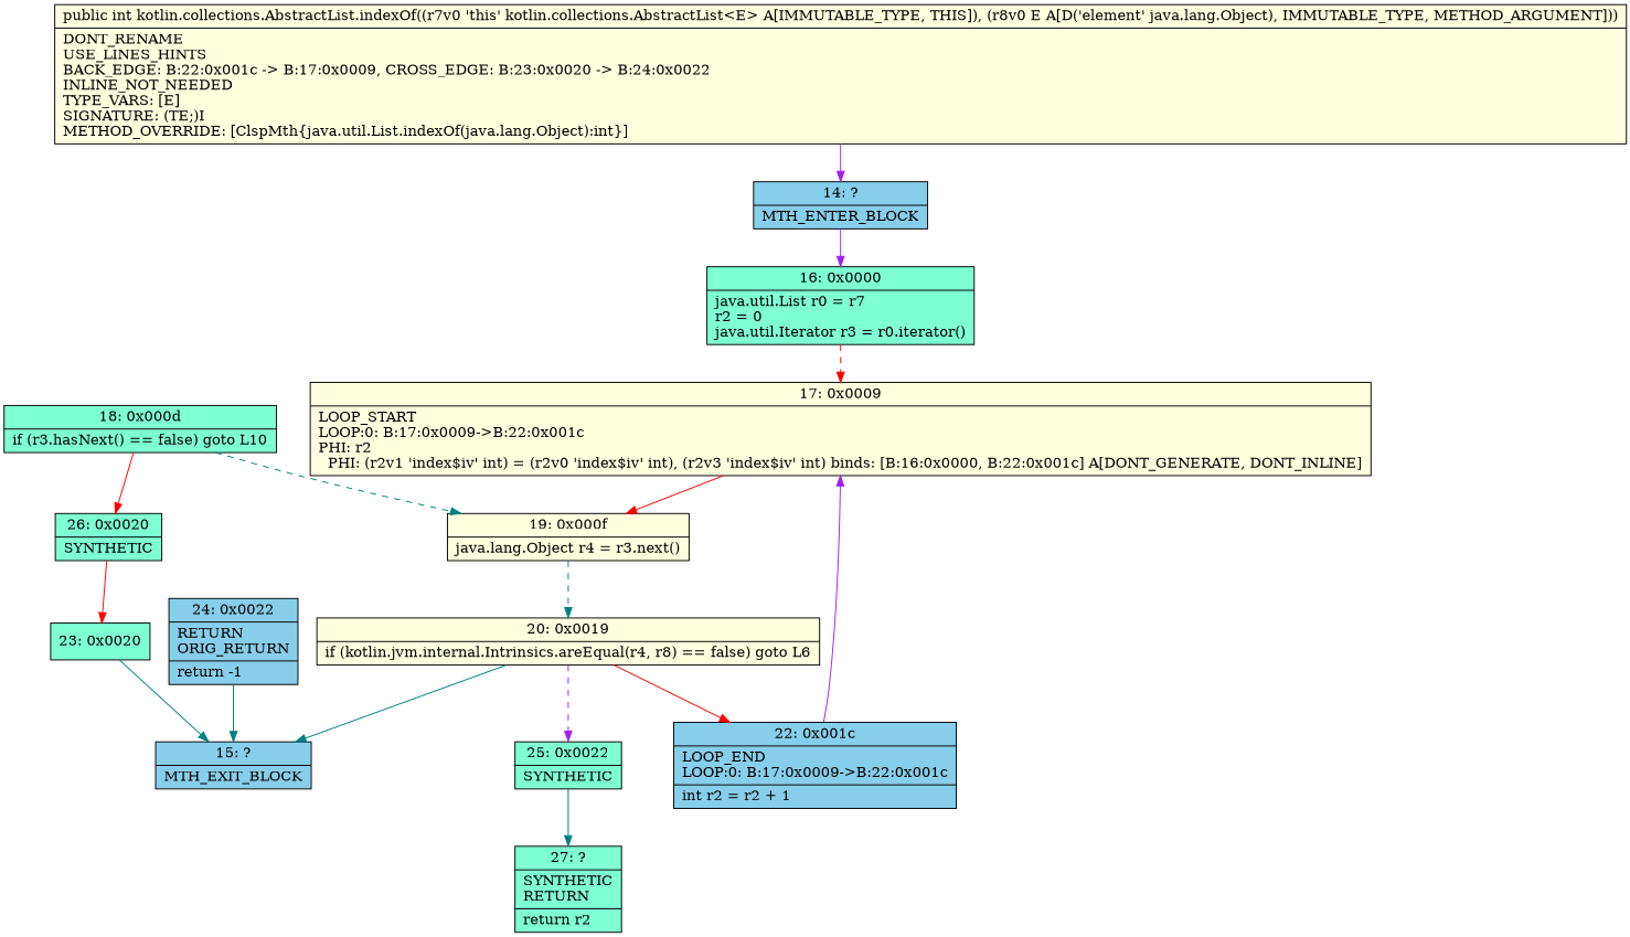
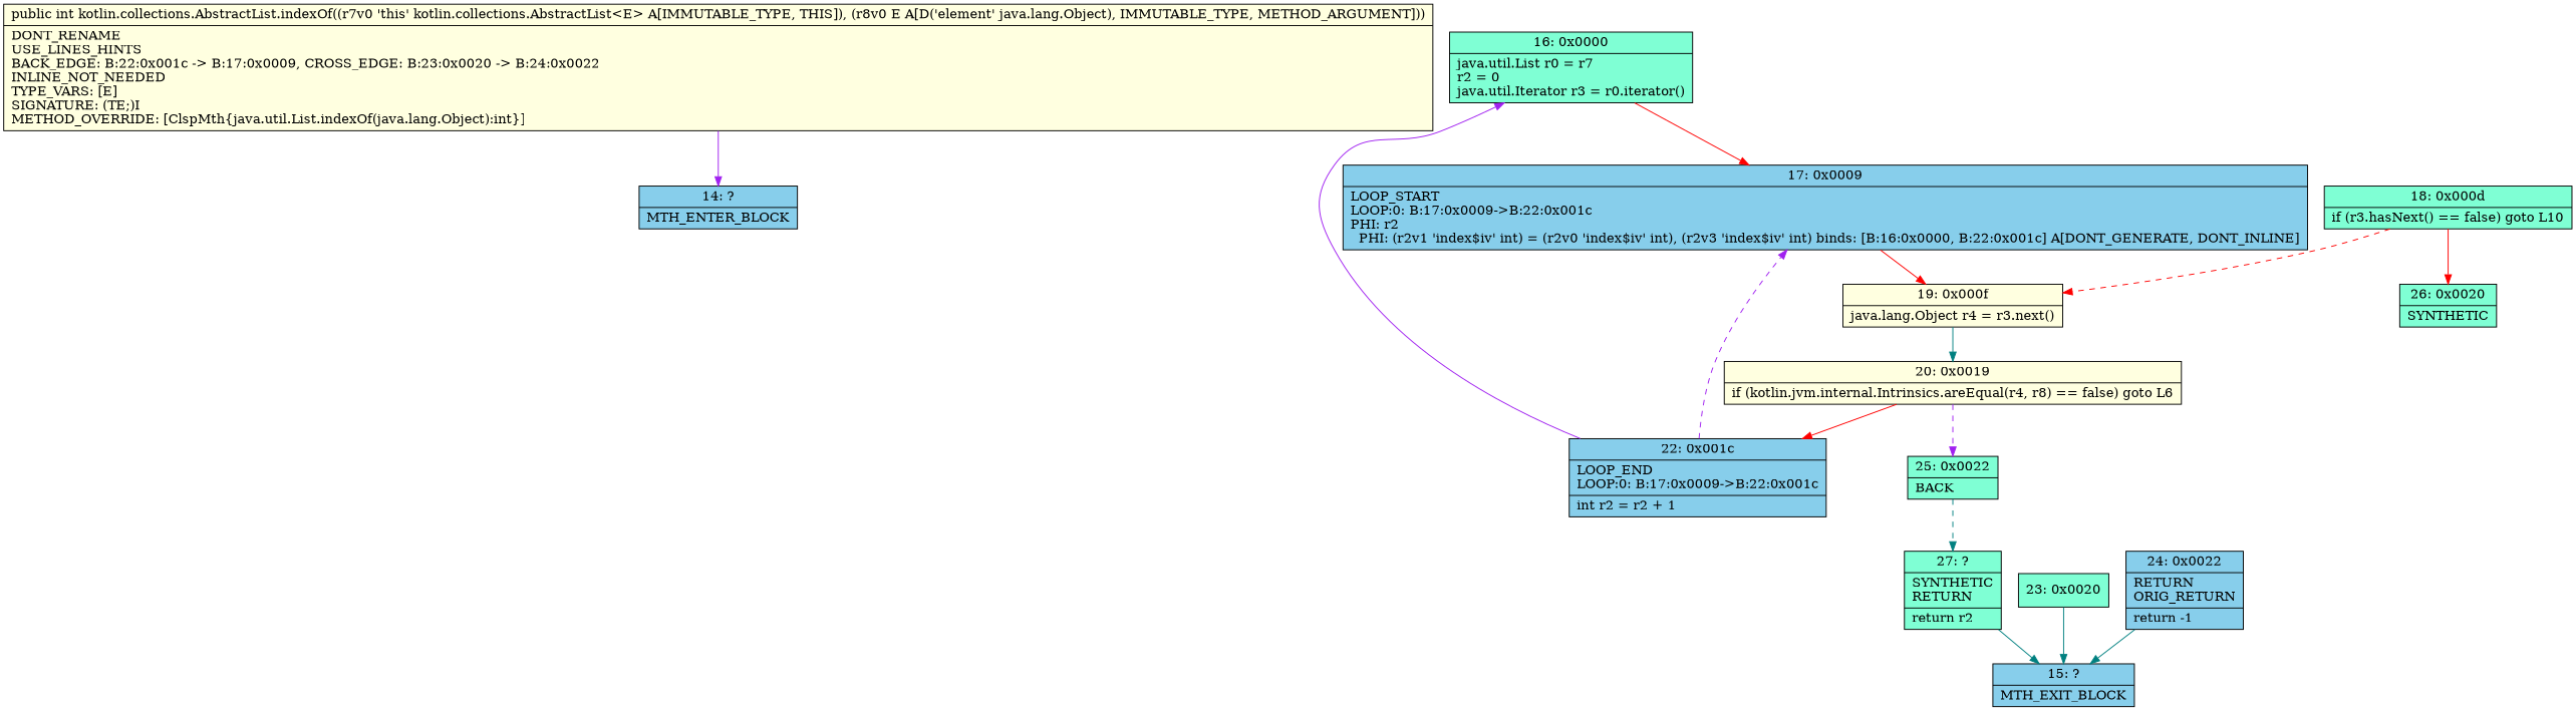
  digraph {
    node [fillcolor=aquamarine shape=record style=filled]
    edge [color=red]
    n1 [fillcolor=skyblue label="{14\:\ ?|MTH_ENTER_BLOCK\l}"]
    n2 [label="{16\:\ 0x0000|java.util.List r0 = r7\lr2 = 0\ljava.util.Iterator r3 = r0.iterator()\l}"]
-   n3 [fillcolor=lightyellow label="{17\:\ 0x0009|LOOP_START\lLOOP:0: B:17:0x0009\-\>B:22:0x001c\lPHI: r2 \l  PHI: (r2v1 'index$iv' int) = (r2v0 'index$iv' int), (r2v3 'index$iv' int) binds: [B:16:0x0000, B:22:0x001c] A[DONT_GENERATE, DONT_INLINE]\l}"]
+   n3 [fillcolor=skyblue label="{17\:\ 0x0009|LOOP_START\lLOOP:0: B:17:0x0009\-\>B:22:0x001c\lPHI: r2 \l  PHI: (r2v1 'index$iv' int) = (r2v0 'index$iv' int), (r2v3 'index$iv' int) binds: [B:16:0x0000, B:22:0x001c] A[DONT_GENERATE, DONT_INLINE]\l}"]
    n4 [fillcolor=lightyellow label="{19\:\ 0x000f|java.lang.Object r4 = r3.next()\l}"]
    n5 [label="{18\:\ 0x000d|if (r3.hasNext() == false) goto L10\l}"]
    n6 [label="{26\:\ 0x0020|SYNTHETIC\l}"]
    n7 [fillcolor=lightyellow label="{20\:\ 0x0019|if (kotlin.jvm.internal.Intrinsics.areEqual(r4, r8) == false) goto L6\l}"]
    n8 [label="{23\:\ 0x0020}"]
    n9 [fillcolor=skyblue label="{22\:\ 0x001c|LOOP_END\lLOOP:0: B:17:0x0009\-\>B:22:0x001c\l|int r2 = r2 + 1\l}"]
-   n10 [label="{25\:\ 0x0022|SYNTHETIC\l}"]
+   n10 [label="{25\:\ 0x0022|BACK\l}"]
    n11 [label="{27\:\ ?|SYNTHETIC\lRETURN\l|return r2\l}"]
    n12 [fillcolor=skyblue label="{15\:\ ?|MTH_EXIT_BLOCK\l}"]
    n13 [fillcolor=skyblue label="{24\:\ 0x0022|RETURN\lORIG_RETURN\l|return \-1\l}"]
    n14 [fillcolor=lightyellow label="{public int kotlin.collections.AbstractList.indexOf((r7v0 'this' kotlin.collections.AbstractList\<E\> A[IMMUTABLE_TYPE, THIS]), (r8v0 E A[D('element' java.lang.Object), IMMUTABLE_TYPE, METHOD_ARGUMENT]))  | DONT_RENAME\lUSE_LINES_HINTS\lBACK_EDGE: B:22:0x001c \-\> B:17:0x0009, CROSS_EDGE: B:23:0x0020 \-\> B:24:0x0022\lINLINE_NOT_NEEDED\lTYPE_VARS: [E]\lSIGNATURE: (TE;)I\lMETHOD_OVERRIDE: [ClspMth\{java.util.List.indexOf(java.lang.Object):int\}]\l}"]
-   n1 -> n2 [color=purple]
-   n2 -> n3 [style=dashed]
+   n9 -> n2 [color=purple]
+   n2 -> n3
    n3 -> n4
-   n4 -> n7 [color=teal style=dashed]
-   n5 -> n4 [color=teal style=dashed]
+   n4 -> n7 [color=teal]
+   n5 -> n4 [style=dashed]
    n5 -> n6
-   n6 -> n8
    n7 -> n9
    n7 -> n10 [color=purple style=dashed]
    n8 -> n12 [color=teal]
-   n9 -> n3 [color=purple]
-   n10 -> n11 [color=teal]
-   n7 -> n12 [color=teal]
+   n9 -> n3 [color=purple style=dashed]
+   n10 -> n11 [color=teal style=dashed]
+   n11 -> n12 [color=teal]
    n13 -> n12 [color=teal]
    n14 -> n1 [color=purple]
  }
